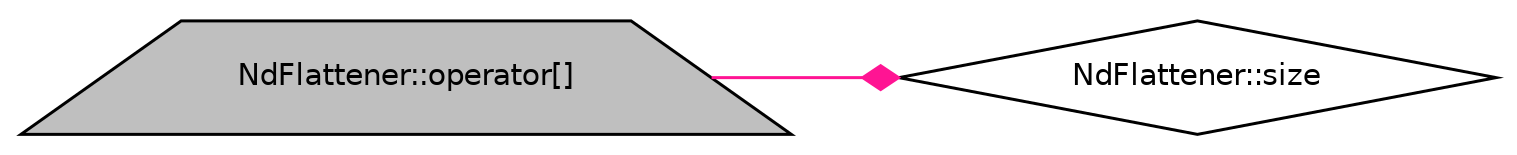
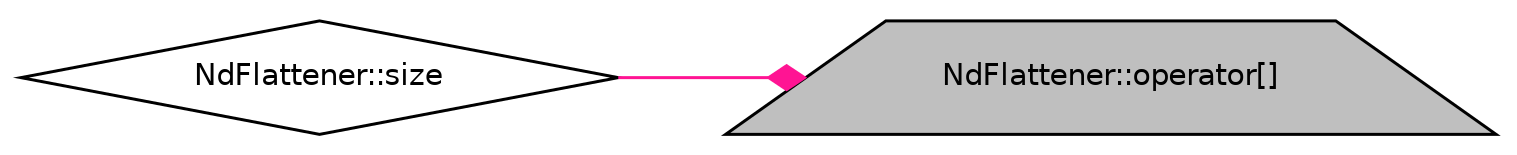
  digraph {
    rankdir=LR
    node [color=black fontname=Helvetica fontsize=10 style=filled]
    n1 [fillcolor=grey75 fontcolor=black height=0.2 label="NdFlattener::operator[]" shape=trapezium width=0.4]
    n2 [fillcolor=white height=0.2 label="NdFlattener::size" shape=diamond width=0.4]
-   n1 -> n2 [color=deeppink fontname=Helvetica fontsize=10 labelfontname=Helvetica labelfontsize=10 style=solid arrowhead=diamond]
+   n2 -> n1 [color=deeppink fontname=Helvetica fontsize=10 labelfontname=Helvetica labelfontsize=10 style=solid arrowhead=diamond]
  }
